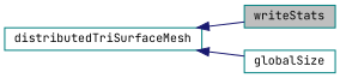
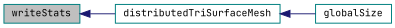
  digraph {
    fontname="JetBrains Mono"
    rankdir=LR
    node [color=teal fontname="JetBrains Mono" fontsize=10 shape=record]
    edge [color=midnightblue dir=back fontname="JetBrains Mono" fontsize=10 labelfontname=Helvetica labelfontsize=10 style=solid]
    n1 [fillcolor=grey75 fontcolor=black height=0.2 label=writeStats style=filled width=0.4]
    n2 [height=0.2 label=distributedTriSurfaceMesh width=0.4]
    n3 [height=0.2 label=globalSize width=0.4]
-   n2 -> n1
+   n1 -> n2
    n2 -> n3
  }
